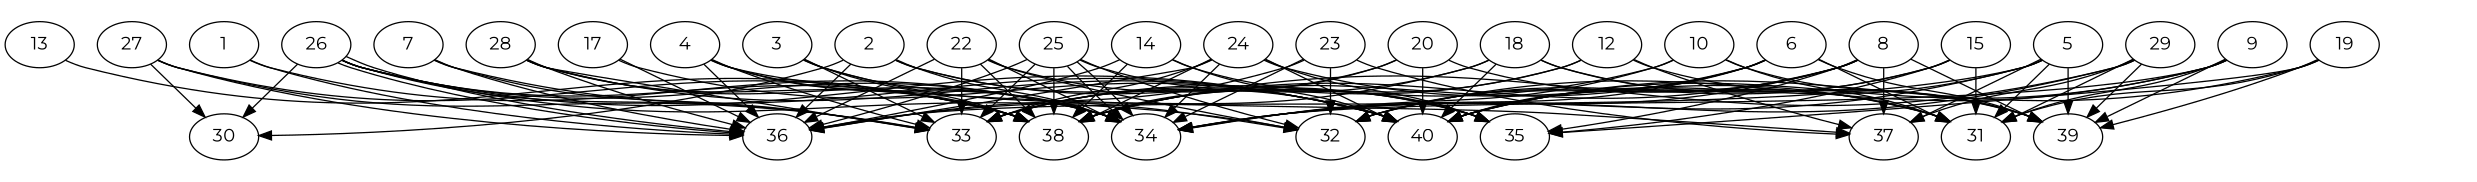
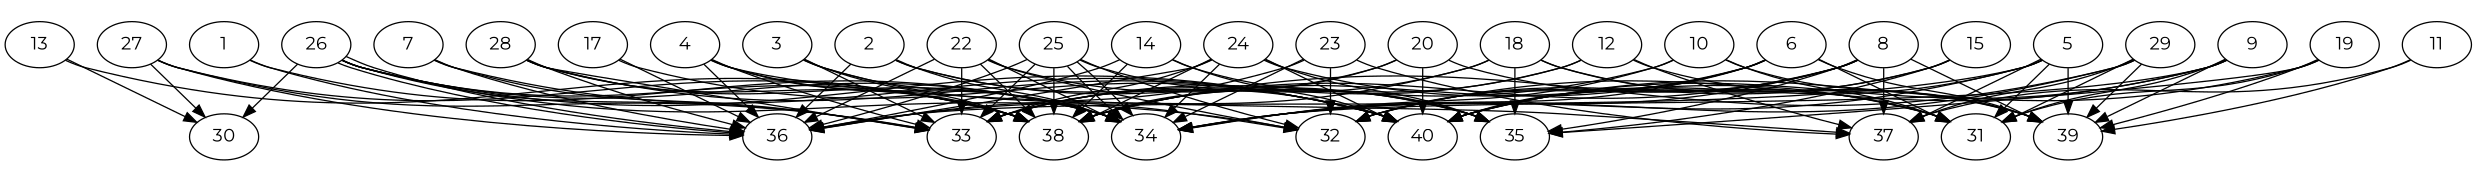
  digraph {
    fontname=Montserrat
    node [alpha=0.08 fontname=Montserrat]
    edge [fontname=Montserrat]
    1 [alpha=0.15 expect_size=41732096]
    34 [expect_size=16352256]
    36 [alpha=0.16 expect_size=6012928]
    37 [alpha=0.10 expect_size=25071616]
    40 [alpha=0.01 expect_size=46938112]
    2 [alpha=0.02 expect_size=6840320]
    30 [alpha=0.04 expect_size=42875904]
    35 [expect_size=5491712]
    3 [alpha=0.07 expect_size=25259008]
    32 [alpha=0.19 expect_size=13983744]
    33 [alpha=0.14 expect_size=33045504]
    38 [alpha=0.11 expect_size=23514112]
    4 [alpha=0.06 expect_size=46828544]
    5 [alpha=0.02 expect_size=10792960]
    31 [alpha=0.17 expect_size=33521664]
    39 [alpha=0.12 expect_size=33964032]
    6 [alpha=0.18 expect_size=12397568]
    7 [alpha=0.01 expect_size=13275136]
    8 [alpha=0.13 expect_size=37863424]
    9 [expect_size=42946560]
    10 [alpha=0.01 expect_size=45320192]
+   11 [alpha=0.17 expect_size=40653824]
    12 [alpha=0.05 expect_size=27816960]
    13 [alpha=0.04 expect_size=33616896]
    14 [alpha=0.03 expect_size=50866176]
    15 [alpha=0.18 expect_size=18995200]
    17 [alpha=0.07 expect_size=19728384]
    18 [alpha=0.20 expect_size=21753856]
    19 [alpha=0.16 expect_size=51460096]
    20 [alpha=0.16 expect_size=23050240]
    22 [expect_size=18595840]
    23 [alpha=0.13 expect_size=30760960]
    24 [alpha=0.15 expect_size=39992320]
    25 [alpha=0.00 expect_size=46279680]
    26 [expect_size=42019840]
    27 [alpha=0.19 expect_size=36460544]
    28 [alpha=0.04 expect_size=5689344]
    29 [alpha=0.05 expect_size=5556224]
    1 -> 34
    1 -> 36
    2 -> 34
    2 -> 36
    2 -> 40
-   2 -> 30
+   13 -> 30
    2 -> 35
    3 -> 34
    3 -> 32
    3 -> 33
    3 -> 38
    4 -> 34
    4 -> 36
    4 -> 37
    4 -> 33
    4 -> 38
    5 -> 34
    5 -> 36
    5 -> 37
    5 -> 40
    5 -> 31
    5 -> 39
    6 -> 34
    6 -> 40
    6 -> 32
    6 -> 38
    6 -> 31
    6 -> 39
    7 -> 36
    7 -> 40
    7 -> 33
    8 -> 34
    8 -> 37
    8 -> 40
    8 -> 35
    8 -> 32
    8 -> 38
    8 -> 39
    9 -> 34
    9 -> 40
    9 -> 32
    9 -> 31
    9 -> 39
    10 -> 34
    10 -> 33
    10 -> 31
    10 -> 39
+   11 -> 37
+   11 -> 39
    12 -> 37
    12 -> 33
    12 -> 38
    12 -> 39
    13 -> 38
    14 -> 36
    14 -> 40
    14 -> 35
    14 -> 38
    15 -> 40
    15 -> 35
    15 -> 32
-   15 -> 31
    17 -> 36
    17 -> 40
    18 -> 36
-   18 -> 40
+   18 -> 35
    18 -> 33
    18 -> 31
    18 -> 39
    19 -> 40
    19 -> 35
    19 -> 31
    19 -> 39
    20 -> 40
    20 -> 33
    20 -> 38
    20 -> 31
    22 -> 34
    22 -> 36
    22 -> 35
    22 -> 32
    22 -> 33
    22 -> 38
    23 -> 34
    23 -> 36
    23 -> 37
    23 -> 32
    24 -> 34
    24 -> 36
    24 -> 40
    24 -> 35
    24 -> 33
    24 -> 38
    24 -> 31
    25 -> 34
    25 -> 34
    25 -> 36
    25 -> 35
    25 -> 32
    25 -> 33
    25 -> 38
    26 -> 34
    26 -> 36
    26 -> 36
    26 -> 40
    26 -> 30
    26 -> 32
    26 -> 33
    26 -> 38
    27 -> 36
    27 -> 30
    27 -> 33
    27 -> 38
    28 -> 34
    28 -> 36
    28 -> 40
    28 -> 33
    28 -> 38
    29 -> 34
    29 -> 37
    29 -> 38
    29 -> 31
    29 -> 39
  }
